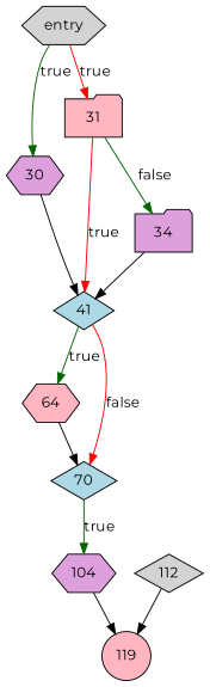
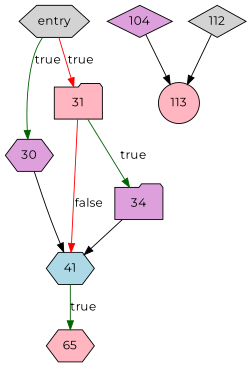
  digraph {
    fontname=Montserrat
    node [fillcolor=plum fontname=Montserrat shape=hexagon style=filled]
    edge [fontname=Montserrat]
    n1 [fillcolor=lightgrey label=entry]
    30
    31 [fillcolor=lightpink shape=folder]
-   41 [fillcolor=lightblue shape=diamond]
+   41 [fillcolor=lightblue]
    34 [shape=folder]
-   64 [fillcolor=lightpink]
-   70 [fillcolor=lightblue shape=diamond]
-   104
-   113 [fillcolor=lightpink shape=circle label=119]
+   64 [fillcolor=lightpink label=65]
+   104 [shape=diamond]
+   113 [fillcolor=lightpink shape=circle]
    112 [fillcolor=lightgrey shape=diamond]
    n1 -> 30 [color=darkgreen label=true]
    n1 -> 31 [color=red label=true]
    30 -> 41
-   31 -> 41 [color=red label=true]
-   31 -> 34 [color=darkgreen label=false]
+   31 -> 41 [color=red label=false]
+   31 -> 34 [color=darkgreen label=true]
    41 -> 64 [color=darkgreen label=true]
-   41 -> 70 [color=red label=false]
    34 -> 41
-   64 -> 70
-   70 -> 104 [color=darkgreen label=true]
    104 -> 113
    112 -> 113
  }
